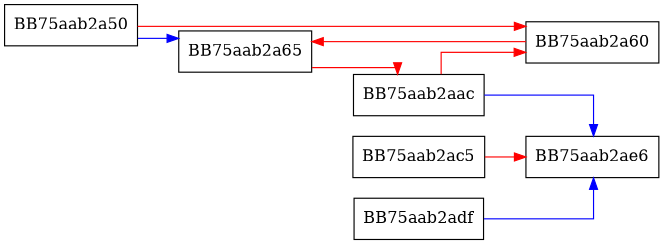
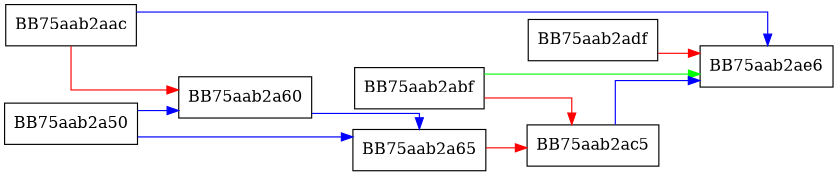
  digraph {
    rankdir=LR
    splines=ortho
    node [shape=box]
    edge [color=red]
    BB75aab2a50
    BB75aab2a65
    BB75aab2a60
    BB75aab2aac
    BB75aab2adf
    BB75aab2ae6
+   BB75aab2abf
    BB75aab2ac5
    BB75aab2a50 -> BB75aab2a65 [color=blue]
-   BB75aab2a50 -> BB75aab2a60
-   BB75aab2a65 -> BB75aab2aac
-   BB75aab2a60 -> BB75aab2a65
+   BB75aab2a50 -> BB75aab2a60 [color=blue]
+   BB75aab2a65 -> BB75aab2ac5
+   BB75aab2a60 -> BB75aab2a65 [color=blue]
    BB75aab2aac -> BB75aab2a60
    BB75aab2aac -> BB75aab2ae6 [color=blue]
-   BB75aab2adf -> BB75aab2ae6 [color=blue]
-   BB75aab2ac5 -> BB75aab2ae6
+   BB75aab2adf -> BB75aab2ae6
+   BB75aab2abf -> BB75aab2ae6 [color=green]
+   BB75aab2abf -> BB75aab2ac5
+   BB75aab2ac5 -> BB75aab2ae6 [color=blue]
  }
